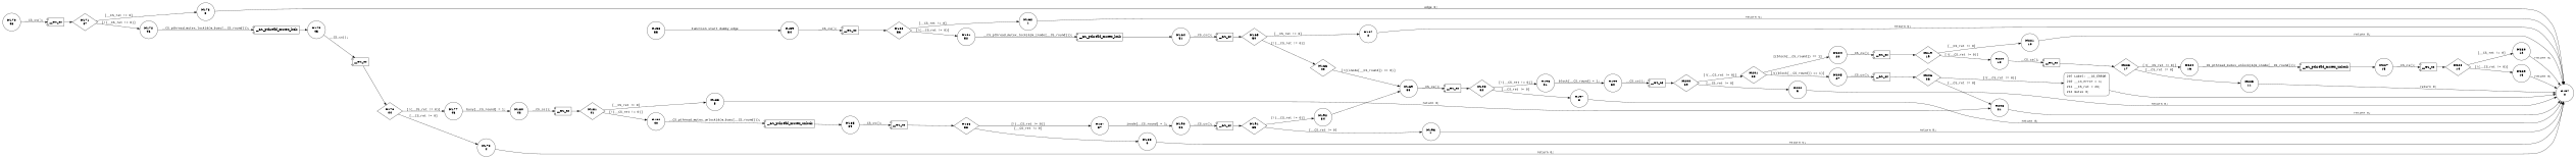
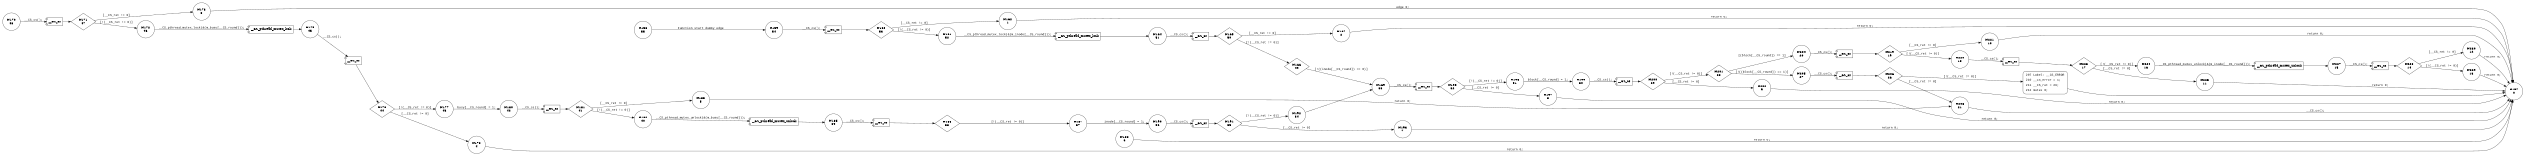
  digraph {
    rankdir=LR
    node [shape=circle]
    edge [fontname="Courier New"]
    n1 [label="N158\n55"]
    n2 [label="N159\n54"]
    n3 [label=__CS_cs shape=component]
    n4 [label="N160\n53" shape=diamond]
    n5 [label="N162\n1"]
    n6 [label="N161\n52"]
    n7 [label="N157\n0"]
    n8 [label=__CS_pthread_mutex_lock shape=component]
    n9 [label="N164\n51"]
    n10 [label=__CS_cs shape=component]
    n11 [label="N165\n50" shape=diamond]
    n12 [label="N167\n2"]
    n13 [label="N166\n49" shape=diamond]
    n14 [label="N169\n33"]
    n15 [label="N170\n48"]
    n16 [label=__CS_cs shape=component]
    n17 [label=__CS_cs shape=component]
    n18 [label="N171\n47" shape=diamond]
    n19 [label="N195\n32" shape=diamond]
    n20 [label="N197\n8"]
    n21 [label="N196\n31"]
    n22 [label="N199\n30"]
    n23 [label=__CS_cs shape=component]
    n24 [label="N200\n29" shape=diamond]
    n25 [label="N202\n9"]
    n26 [label="N201\n28" shape=diamond]
    n27 [label="N204\n20"]
    n28 [label="N205\n27"]
    n29 [label=__CS_cs shape=component]
    n30 [label=__CS_cs shape=component]
    n31 [label="N219\n19" shape=diamond]
    n32 [label="N206\n26" shape=diamond]
    n33 [label="N208\n21"]
    n34 [fillcolor=white fontname="Courier New" label=<<table border="0" cellborder="0" cellpadding="3" bgcolor="white"><tr><td align="right">207</td><td align="left">Label: __CS_ERROR</td></tr><tr><td align="right">210</td><td align="left">__CS_error = 1;</td></tr><tr><td align="right">211</td><td align="left">__CS_ret = 2U;</td></tr><tr><td align="right">212</td><td align="left">mutex 0;</td></tr></table>> penwidth=1 shape=Mrecord style="filled,bold"]
    n35 [label="N221\n10"]
    n36 [label="N220\n18"]
    n37 [label=__CS_cs shape=component]
    n38 [label="N223\n17" shape=diamond]
    n39 [label="N225\n11"]
    n40 [label="N224\n16"]
    n41 [label=__CS_pthread_mutex_unlock shape=component]
    n42 [label="N227\n15"]
    n43 [label=__CS_cs shape=component]
    n44 [label="N228\n14" shape=diamond]
    n45 [label="N230\n12"]
    n46 [label="N229\n13"]
    n47 [label="N173\n3"]
    n48 [label="N172\n46"]
    n49 [label=__CS_pthread_mutex_lock shape=component]
    n50 [label="N175\n45"]
    n51 [label=__CS_cs shape=component]
    n52 [label="N176\n44" shape=diamond]
    n53 [label="N178\n4"]
    n54 [label="N177\n43"]
    n55 [label="N180\n42"]
    n56 [label=__CS_cs shape=component]
    n57 [label="N181\n41" shape=diamond]
    n58 [label="N183\n5"]
    n59 [label="N182\n40"]
    n60 [label=__CS_pthread_mutex_unlock shape=component]
    n61 [label="N185\n39"]
    n62 [label=__CS_cs shape=component]
    n63 [label="N186\n38" shape=diamond]
    n64 [label="N188\n6"]
    n65 [label="N187\n37"]
    n66 [label="N190\n36"]
    n67 [label=__CS_cs shape=component]
    n68 [label="N191\n35" shape=diamond]
    n69 [label="N193\n7"]
    n70 [label="N192\n34"]
    n1 -> n2 [label="Function start dummy edge"]
    n2 -> n3 [label="__CS_cs();"]
    n3 -> n4
    n4 -> n5 [label="[__CS_ret != 0]"]
    n4 -> n6 [label="[!(__CS_ret != 0)]"]
    n5 -> n7 [label="return 0;"]
    n6 -> n8 [label="__CS_pthread_mutex_lock(&(m_inode[__CS_round]));"]
    n8 -> n9
    n9 -> n10 [label="__CS_cs();"]
    n10 -> n11
    n11 -> n12 [label="[__CS_ret != 0]"]
    n11 -> n13 [label="[!(__CS_ret != 0)]"]
    n12 -> n7 [label="return 0;"]
    n13 -> n14 [label="[!((inode[__CS_round]) == 0)]"]
    n14 -> n17 [label="__CS_cs();"]
    n15 -> n16 [label="__CS_cs();"]
    n16 -> n18
    n17 -> n19
    n18 -> n47 [label="[__CS_ret != 0]"]
    n18 -> n48 [label="[!(__CS_ret != 0)]"]
    n19 -> n20 [label="[__CS_ret != 0]"]
    n19 -> n21 [label="[!(__CS_ret != 0)]"]
    n20 -> n7 [label="return 0;"]
    n21 -> n22 [label="block[__CS_round] = 1;"]
    n22 -> n23 [label="__CS_cs();"]
    n23 -> n24
    n24 -> n25 [label="[__CS_ret != 0]"]
    n24 -> n26 [label="[!(__CS_ret != 0)]"]
    n25 -> n7 [label="return 0;"]
    n26 -> n27 [label="[(block[__CS_round]) == 1]"]
    n26 -> n28 [label="[!((block[__CS_round]) == 1)]"]
    n27 -> n29 [label="__CS_cs();"]
    n28 -> n30 [label="__CS_cs();"]
    n29 -> n31
    n30 -> n32
    n31 -> n35 [label="[__CS_ret != 0]"]
    n31 -> n36 [label="[!(__CS_ret != 0)]"]
    n32 -> n33 [label="[__CS_ret != 0]"]
    n32 -> n34 [label="[!(__CS_ret != 0)]"]
-   n33 -> n7 [label="return 0;"]
+   n33 -> n7 [label="__CS_cs();"]
    n34 -> n7 [fontname=""]
    n35 -> n7 [label="return 0;"]
    n36 -> n37 [label="__CS_cs();"]
    n37 -> n38
    n38 -> n39 [label="[__CS_ret != 0]"]
    n38 -> n40 [label="[!(__CS_ret != 0)]"]
    n39 -> n7 [label="return 0;"]
    n40 -> n41 [label="__CS_pthread_mutex_unlock(&(m_inode[__CS_round]));"]
    n41 -> n42
    n42 -> n43 [label="__CS_cs();"]
    n43 -> n44
    n44 -> n45 [label="[__CS_ret != 0]"]
    n44 -> n46 [label="[!(__CS_ret != 0)]"]
    n45 -> n7 [label="return 0;"]
    n46 -> n7 [label="return 0;"]
    n47 -> n7 [label="edge 0;"]
    n48 -> n49 [label="__CS_pthread_mutex_lock(&(m_busy[__CS_round]));"]
    n49 -> n50
    n50 -> n51 [label="__CS_cs();"]
    n51 -> n52
    n52 -> n53 [label="[__CS_ret != 0]"]
    n52 -> n54 [label="[!(__CS_ret != 0)]"]
    n53 -> n7 [label="return 0;"]
    n54 -> n55 [label="busy[__CS_round] = 1;"]
    n55 -> n56 [label="__CS_cs();"]
    n56 -> n57
    n57 -> n58 [label="[__CS_ret != 0]"]
    n57 -> n59 [label="[!(__CS_ret != 0)]"]
    n58 -> n33 [label="return 0;"]
    n59 -> n60 [label="__CS_pthread_mutex_unlock(&(m_busy[__CS_round]));"]
    n60 -> n61
    n61 -> n62 [label="__CS_cs();"]
    n62 -> n63
-   n63 -> n64 [label="[__CS_ret != 0]"]
    n63 -> n65 [label="[!(__CS_ret != 0)]"]
    n64 -> n7 [label="return 0;"]
    n65 -> n66 [label="inode[__CS_round] = 1;"]
    n66 -> n67 [label="__CS_cs();"]
    n67 -> n68
    n68 -> n69 [label="[__CS_ret != 0]"]
    n68 -> n70 [label="[!(__CS_ret != 0)]"]
    n69 -> n7 [label="return 0;"]
    n70 -> n14
  }
